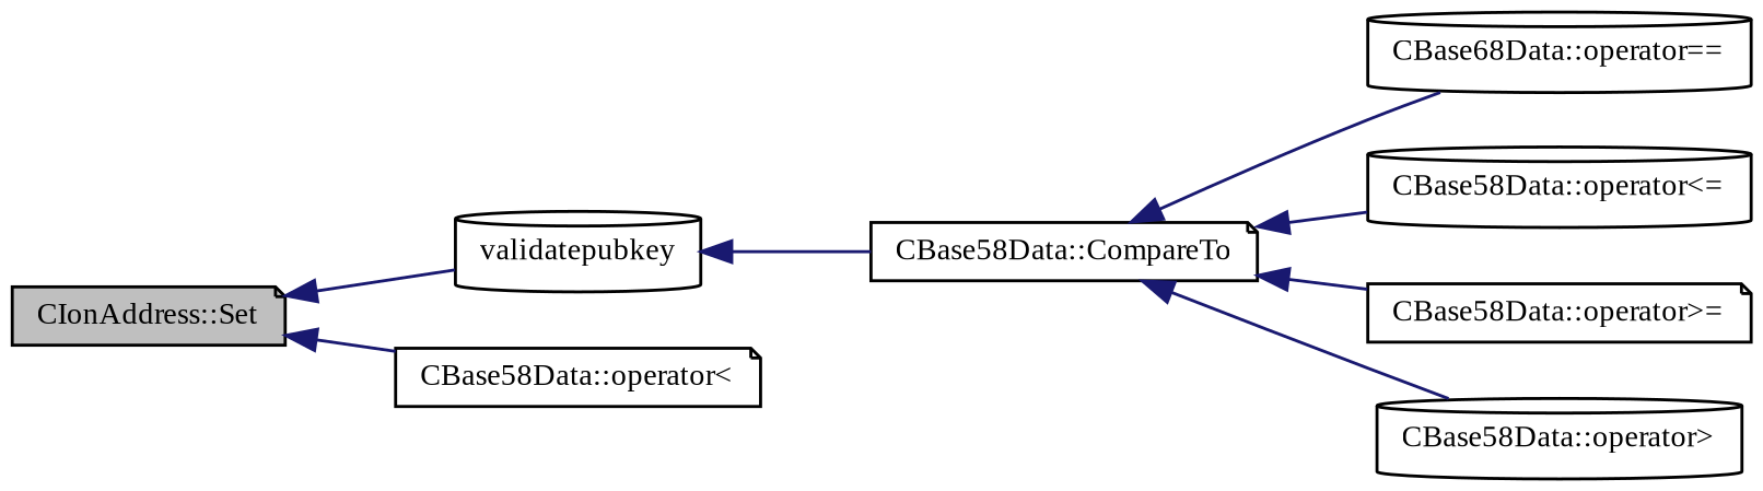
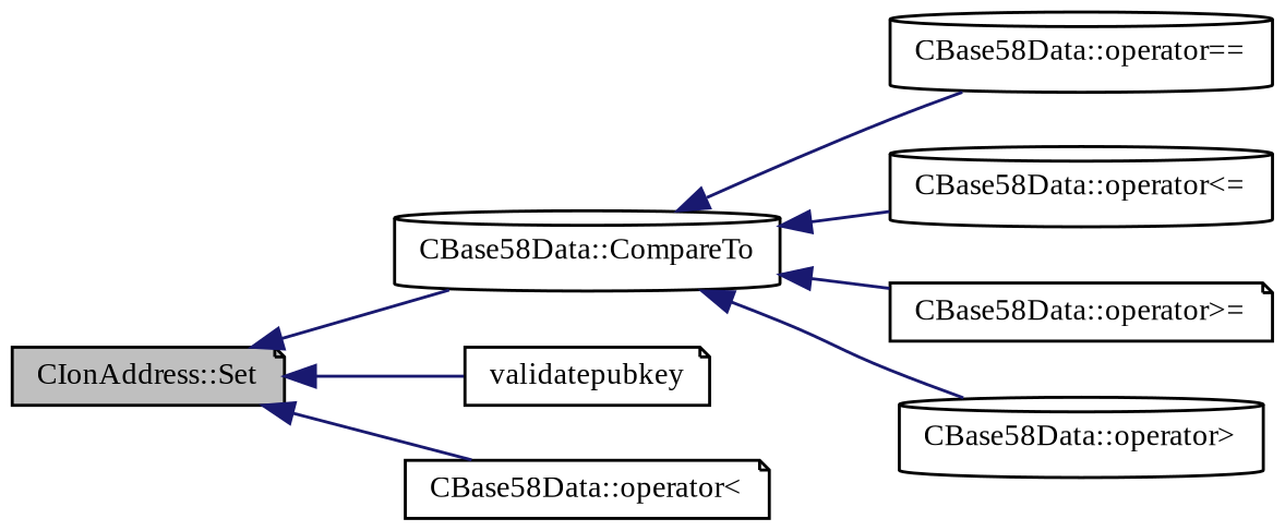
  digraph {
    fontname="Liberation Serif"
    rankdir=LR
    node [color=black fillcolor=white fontname="Liberation Serif" fontsize=10 shape=note style=filled]
    edge [color=midnightblue dir=back fontname="Liberation Serif" fontsize=10 labelfontname=Helvetica labelfontsize=10 style=solid]
    n1 [fillcolor=grey75 fontcolor=black height=0.2 label="CIonAddress::Set" width=0.4]
-   n2 [height=0.2 label="CBase58Data::CompareTo" width=0.4]
-   n3 [height=0.2 label=validatepubkey shape=cylinder width=0.4]
+   n2 [height=0.2 label="CBase58Data::CompareTo" shape=cylinder width=0.4]
+   n3 [height=0.2 label=validatepubkey width=0.4]
    n4 [height=0.2 label="CBase58Data::operator\<" width=0.4]
-   n5 [height=0.2 label="CBase68Data::operator==" shape=cylinder width=0.4]
+   n5 [height=0.2 label="CBase58Data::operator==" shape=cylinder width=0.4]
    n6 [height=0.2 label="CBase58Data::operator\<=" shape=cylinder width=0.4]
    n7 [height=0.2 label="CBase58Data::operator\>=" width=0.4]
    n8 [height=0.2 label="CBase58Data::operator\>" shape=cylinder width=0.4]
-   n3 -> n2
+   n1 -> n2
    n1 -> n3
    n1 -> n4
    n2 -> n5
    n2 -> n6
    n2 -> n7
    n2 -> n8
  }
